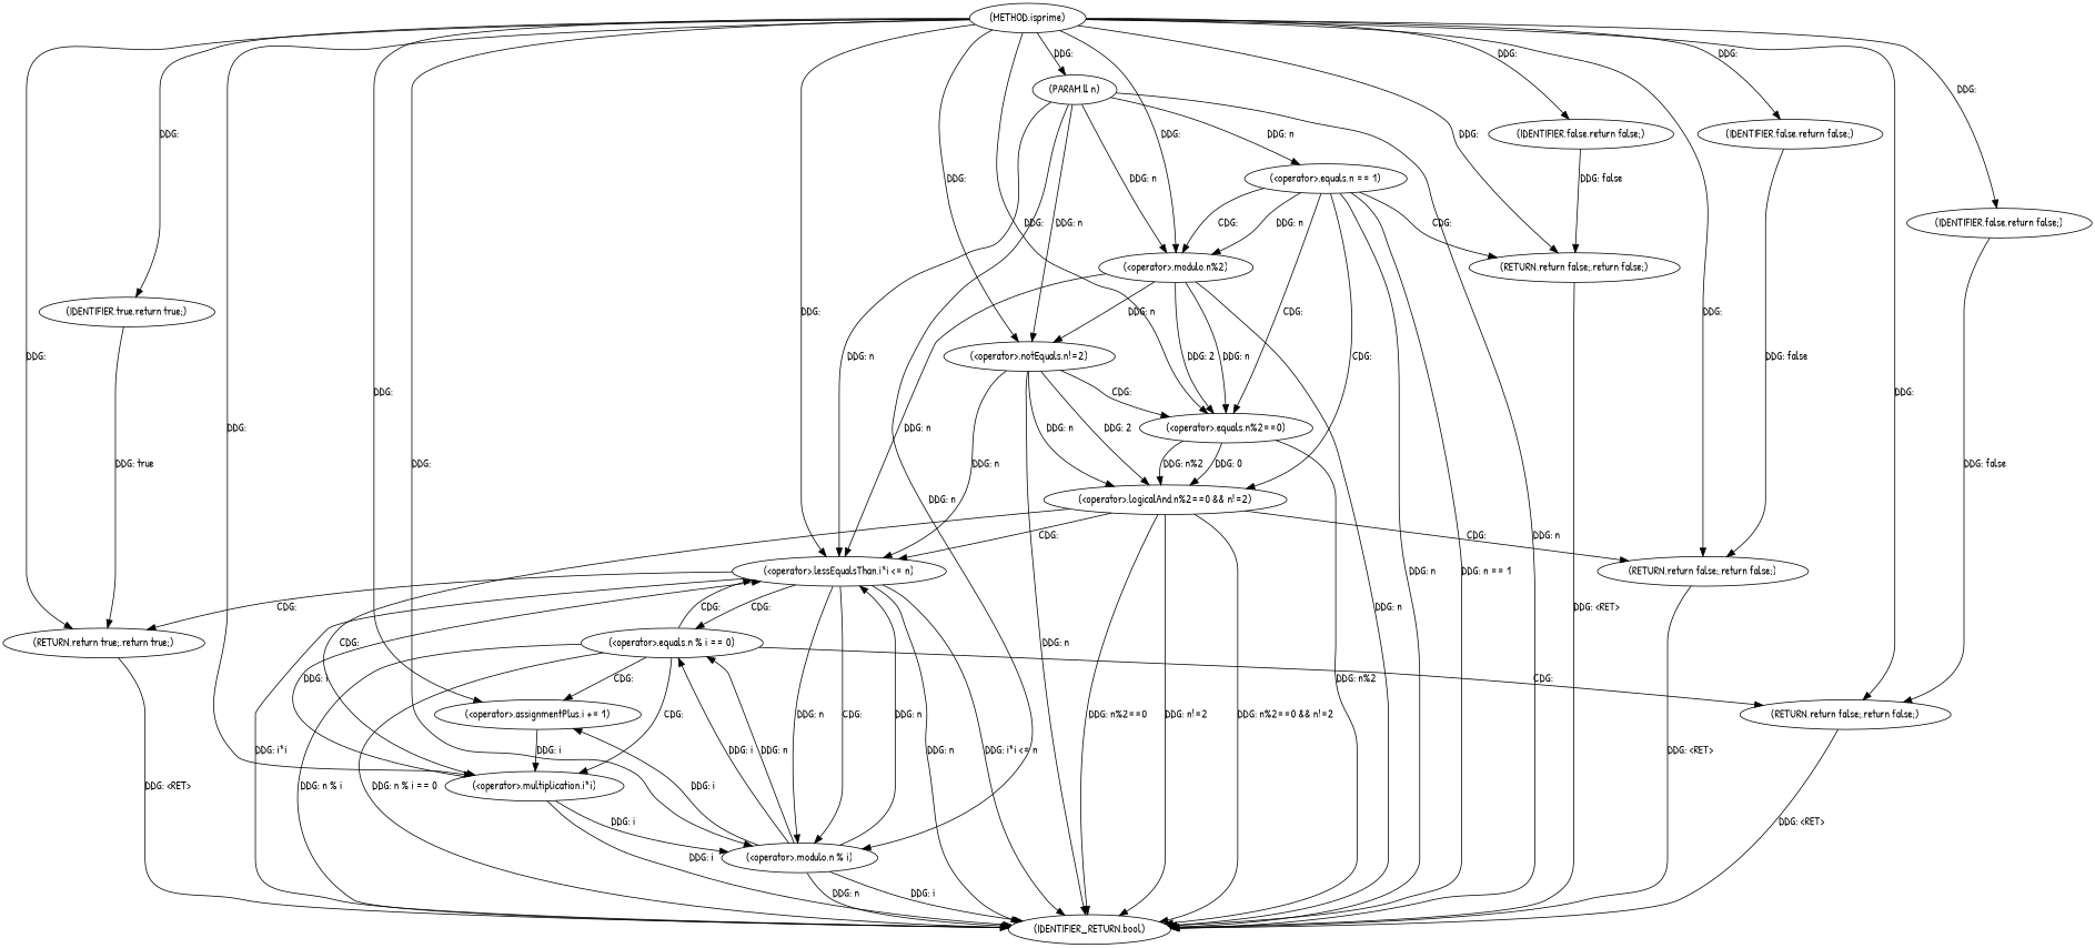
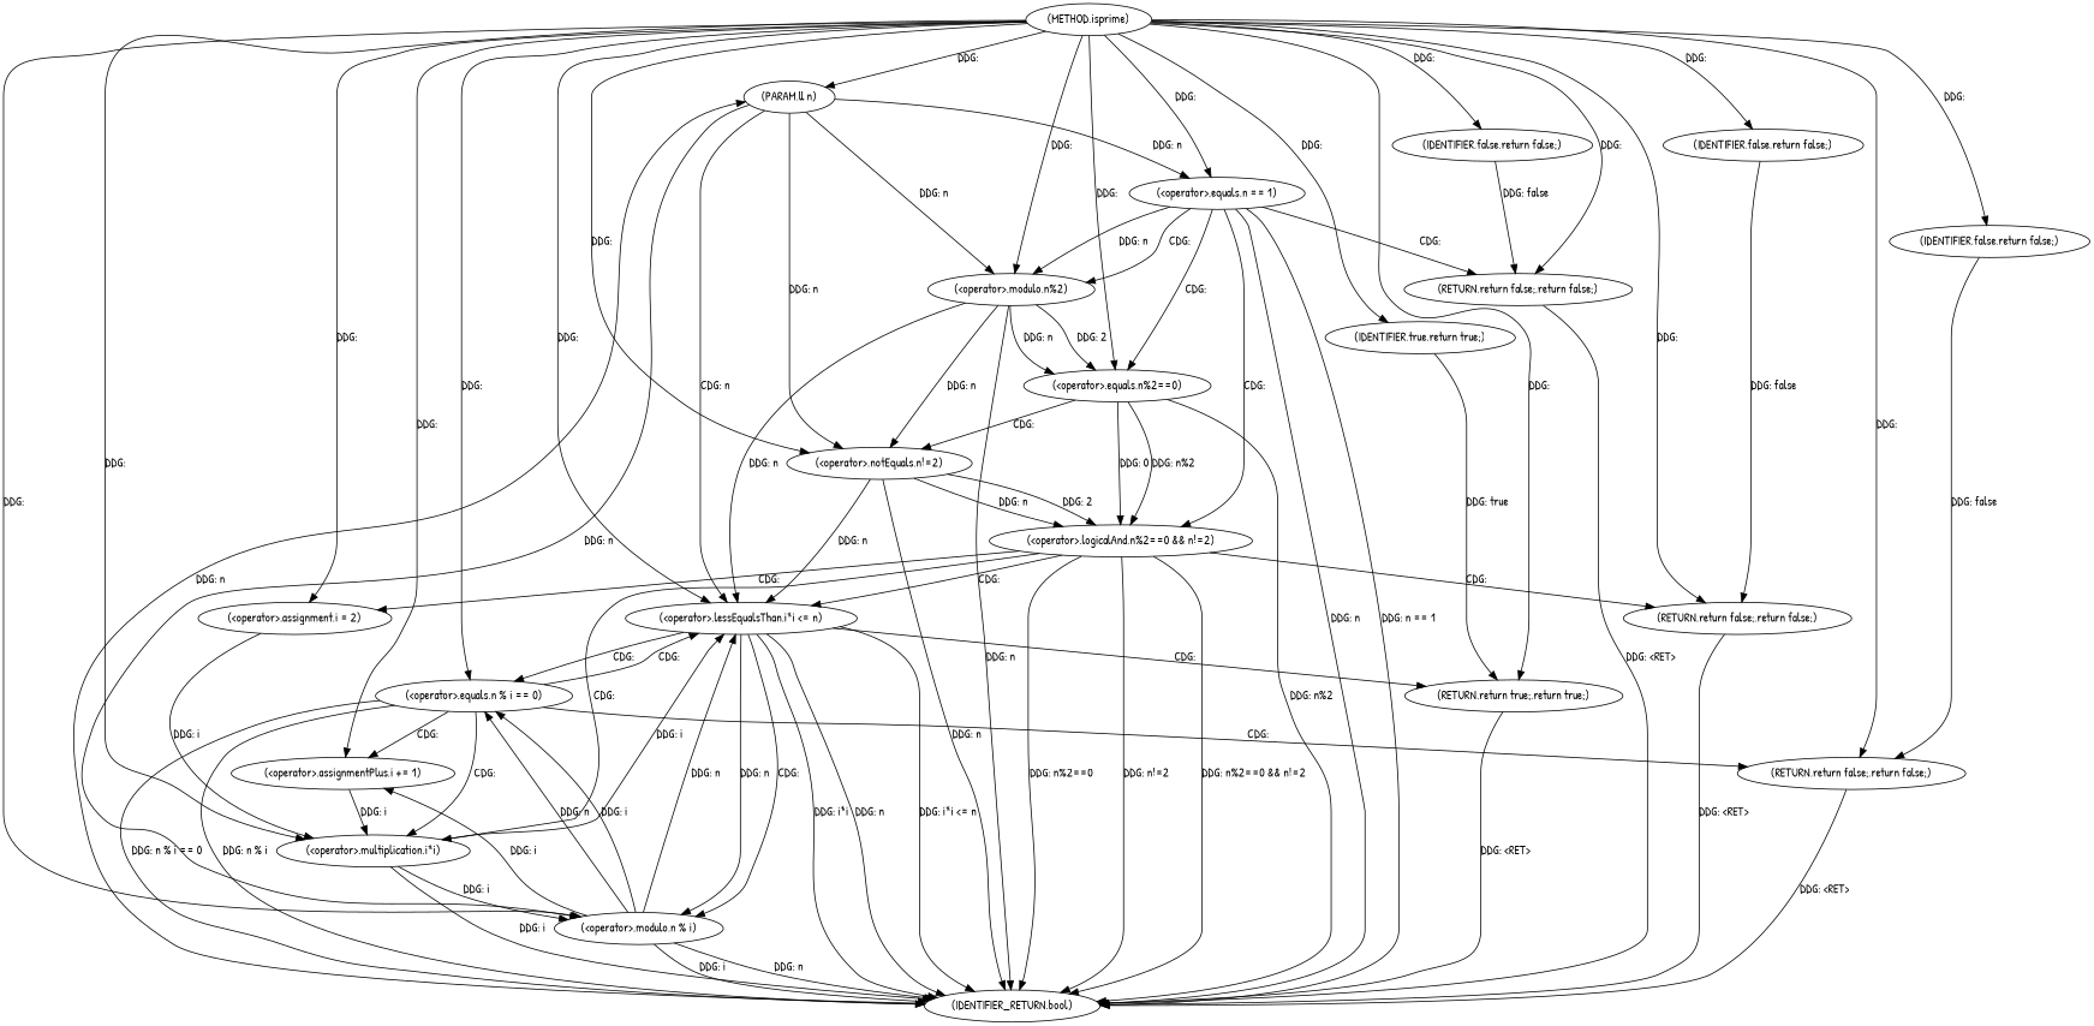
  digraph {
    fontname="Patrick Hand"
    node [fontname="Patrick Hand"]
    edge [fontname="Patrick Hand"]
    n1 [label="(METHOD,isprime)"]
    n2 [label="(PARAM,ll n)"]
+   n3 [label="(<operator>.assignment,i = 2)"]
    n4 [label="(RETURN,return true;,return true;)"]
    n5 [label="(<operator>.equals,n == 1)"]
    n6 [label="(<operator>.lessEqualsThan,i*i <= n)"]
    n7 [label="(IDENTIFIER,true,return true;)"]
    n8 [label="(RETURN,return false;,return false;)"]
    n9 [label="(RETURN,return false;,return false;)"]
    n10 [label="(<operator>.assignmentPlus,i += 1)"]
    n11 [label="(IDENTIFIER,false,return false;)"]
    n12 [label="(<operator>.equals,n%2==0)"]
    n13 [label="(<operator>.notEquals,n!=2)"]
    n14 [label="(IDENTIFIER,false,return false;)"]
    n15 [label="(<operator>.multiplication,i*i)"]
    n16 [label="(<operator>.equals,n % i == 0)"]
    n17 [label="(<operator>.modulo,n%2)"]
    n18 [label="(RETURN,return false;,return false;)"]
    n19 [label="(<operator>.modulo,n % i)"]
    n20 [label="(IDENTIFIER,false,return false;)"]
    n21 [label="(IDENTIFIER_RETURN,bool)"]
    n22 [label="(<operator>.logicalAnd,n%2==0 && n!=2)"]
    n1 -> n2 [label="DDG: "]
+   n1 -> n3 [label="DDG: "]
    n1 -> n4 [label="DDG: "]
+   n1 -> n5 [label="DDG: "]
    n1 -> n6 [label="DDG: "]
    n1 -> n7 [label="DDG: "]
    n1 -> n8 [label="DDG: "]
    n1 -> n9 [label="DDG: "]
    n1 -> n10 [label="DDG: "]
    n1 -> n11 [label="DDG: "]
    n1 -> n12 [label="DDG: "]
    n1 -> n13 [label="DDG: "]
    n1 -> n14 [label="DDG: "]
    n1 -> n15 [label="DDG: "]
+   n1 -> n16 [label="DDG: "]
    n1 -> n17 [label="DDG: "]
    n1 -> n18 [label="DDG: "]
    n1 -> n19 [label="DDG: "]
    n1 -> n20 [label="DDG: "]
    n2 -> n5 [label="DDG: n"]
-   n2 -> n6 [label="DDG: n"]
+   n2 -> n6 [label="CDG: n"]
    n2 -> n13 [label="DDG: n"]
    n2 -> n17 [label="DDG: n"]
    n2 -> n19 [label="DDG: n"]
-   n2 -> n21 [label="DDG: n"]
+   n21 -> n2 [label="DDG: n"]
+   n3 -> n15 [label="DDG: i"]
    n4 -> n21 [label="DDG: <RET>"]
    n5 -> n8 [label="CDG: "]
    n5 -> n12 [label="CDG: "]
    n5 -> n17 [label="DDG: n"]
    n5 -> n17 [label="CDG: "]
    n5 -> n21 [label="DDG: n"]
    n5 -> n21 [label="DDG: n == 1"]
    n5 -> n22 [label="CDG: "]
    n6 -> n4 [label="CDG: "]
    n6 -> n16 [label="CDG: "]
    n6 -> n19 [label="DDG: n"]
    n6 -> n19 [label="CDG: "]
    n6 -> n21 [label="DDG: i*i"]
    n6 -> n21 [label="DDG: n"]
    n6 -> n21 [label="DDG: i*i <= n"]
    n7 -> n4 [label="DDG: true"]
    n8 -> n21 [label="DDG: <RET>"]
    n9 -> n21 [label="DDG: <RET>"]
    n10 -> n15 [label="DDG: i"]
    n11 -> n8 [label="DDG: false"]
-   n13 -> n12 [label="CDG: "]
+   n12 -> n13 [label="CDG: "]
    n12 -> n21 [label="DDG: n%2"]
    n12 -> n22 [label="DDG: 0"]
    n12 -> n22 [label="DDG: n%2"]
    n13 -> n6 [label="DDG: n"]
    n13 -> n21 [label="DDG: n"]
    n13 -> n22 [label="DDG: 2"]
    n13 -> n22 [label="DDG: n"]
    n14 -> n9 [label="DDG: false"]
    n15 -> n6 [label="DDG: i"]
    n15 -> n19 [label="DDG: i"]
    n15 -> n21 [label="DDG: i"]
    n16 -> n6 [label="CDG: "]
    n16 -> n10 [label="CDG: "]
    n16 -> n15 [label="CDG: "]
    n16 -> n18 [label="CDG: "]
    n16 -> n21 [label="DDG: n % i"]
    n16 -> n21 [label="DDG: n % i == 0"]
    n17 -> n6 [label="DDG: n"]
    n17 -> n12 [label="DDG: 2"]
    n17 -> n12 [label="DDG: n"]
    n17 -> n13 [label="DDG: n"]
    n17 -> n21 [label="DDG: n"]
    n18 -> n21 [label="DDG: <RET>"]
    n19 -> n6 [label="DDG: n"]
    n19 -> n10 [label="DDG: i"]
    n19 -> n16 [label="DDG: n"]
    n19 -> n16 [label="DDG: i"]
    n19 -> n21 [label="DDG: n"]
    n19 -> n21 [label="DDG: i"]
    n20 -> n18 [label="DDG: false"]
+   n22 -> n3 [label="CDG: "]
    n22 -> n6 [label="CDG: "]
    n22 -> n9 [label="CDG: "]
    n22 -> n15 [label="CDG: "]
    n22 -> n21 [label="DDG: n%2==0"]
    n22 -> n21 [label="DDG: n!=2"]
    n22 -> n21 [label="DDG: n%2==0 && n!=2"]
  }
